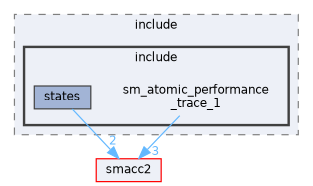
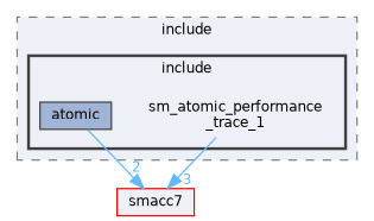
  digraph {
    compound=true
    node [fontname=Helvetica fontsize=10 shape=box style=filled]
    edge [color=steelblue1 fontcolor=steelblue1 fontname=Helvetica fontsize=10 labeldistance=1.5 labelfontname=Helvetica labelfontsize=10]
    n1 [height=0.2 label="sm_atomic_performance\l_trace_1" shape=plaintext width=0.4 style=""]
-   n2 [color=grey25 fillcolor="#a2b4d6" height=0.2 label=states width=0.4]
-   n3 [color=red fillcolor="#edf0f7" height=0.2 label=smacc2 width=0.4]
+   n2 [color=grey25 fillcolor="#a2b4d6" height=0.2 label=atomic width=0.4]
+   n3 [color=red fillcolor="#edf0f7" height=0.2 label=smacc7 width=0.4]
    subgraph cluster_1 {
      bgcolor="#edf0f7"
      fontname=Helvetica
      fontsize=10
      label=include
      pencolor=grey50
      style="filled,dashed"
      subgraph cluster_2 {
        bgcolor="#edf0f7"
        fontname=Helvetica
        fontsize=10
        label=include
        pencolor=grey25
        style="filled,bold"
        n1
        n2
      }
    }
    n1 -> n3 [headlabel=3]
    n2 -> n3 [headlabel=2]
  }
